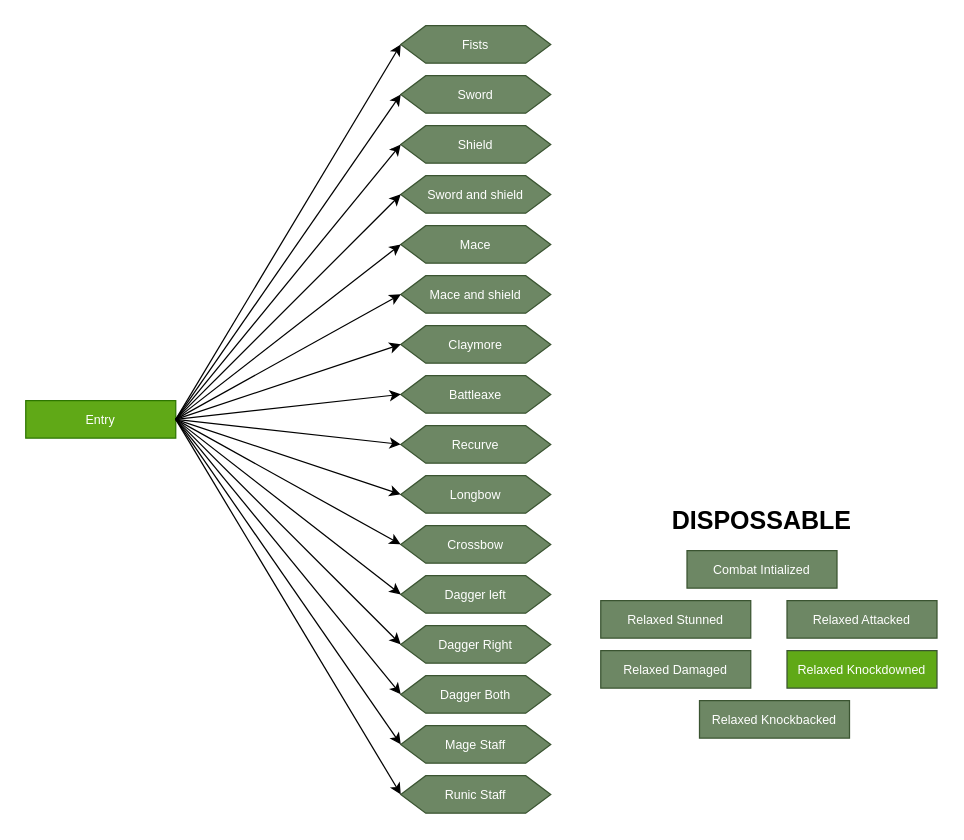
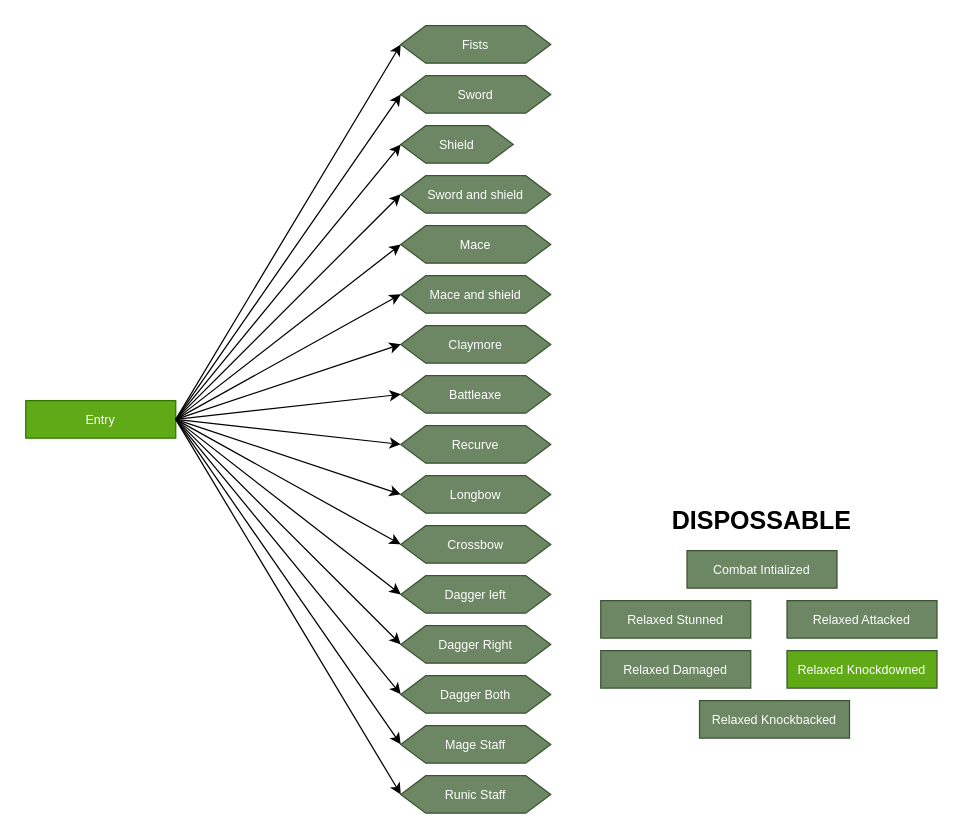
  <mxCell id="0" />
  <mxCell id="1" parent="0" />
  <mxCell id="2" value="Entry" style="rounded=0;whiteSpace=wrap;html=1;strokeColor=#2D7600;fontSize=10;fillColor=#60a917;fontColor=#ffffff;" parent="1" vertex="1"><mxGeometry x="20" y="320" width="120" height="30" as="geometry" /></mxCell>
  <mxCell id="3" value="" style="endArrow=classic;html=1;rounded=0;strokeColor=#000000;fontSize=10;entryX=0;entryY=0.5;entryDx=0;entryDy=0;exitX=1;exitY=0.5;exitDx=0;exitDy=0;" parent="1" source="2" target="11" edge="1"><mxGeometry width="50" height="50" relative="1" as="geometry"><mxPoint x="1019" y="80" as="sourcePoint" /><mxPoint x="1069" y="30" as="targetPoint" /></mxGeometry></mxCell>
  <mxCell id="4" value="Relaxed Damaged" style="rounded=0;whiteSpace=wrap;html=1;strokeColor=#3A5431;fontSize=10;fillColor=#6d8764;fontColor=#ffffff;" parent="1" vertex="1"><mxGeometry x="480" y="520" width="120" height="30" as="geometry" /></mxCell>
  <mxCell id="5" value="Relaxed Attacked" style="rounded=0;whiteSpace=wrap;html=1;strokeColor=#3A5431;fontSize=10;fillColor=#6d8764;fontColor=#ffffff;" parent="1" vertex="1"><mxGeometry x="629" y="480" width="120" height="30" as="geometry" /></mxCell>
  <mxCell id="6" value="Relaxed Stunned" style="rounded=0;whiteSpace=wrap;html=1;strokeColor=#3A5431;fontSize=10;fillColor=#6d8764;fontColor=#ffffff;" parent="1" vertex="1"><mxGeometry x="480" y="480" width="120" height="30" as="geometry" /></mxCell>
  <mxCell id="7" value="Relaxed Knockbacked" style="rounded=0;whiteSpace=wrap;html=1;strokeColor=#3A5431;fontSize=10;fillColor=#6d8764;fontColor=#ffffff;" parent="1" vertex="1"><mxGeometry x="559" y="560" width="120" height="30" as="geometry" /></mxCell>
  <mxCell id="8" value="Relaxed Knockdowned" style="rounded=0;whiteSpace=wrap;html=1;strokeColor=#3A5431;fontSize=10;fillColor=#60a917;fontColor=#ffffff;" parent="1" vertex="1"><mxGeometry x="629" y="520" width="120" height="30" as="geometry" /></mxCell>
  <mxCell id="9" value="Combat Intialized" style="rounded=0;whiteSpace=wrap;html=1;strokeColor=#3A5431;fontSize=10;fillColor=#6d8764;fontColor=#ffffff;" parent="1" vertex="1"><mxGeometry x="549" y="440" width="120" height="30" as="geometry" /></mxCell>
  <mxCell id="10" value="&lt;b&gt;&lt;font style=&quot;font-size: 20px;&quot;&gt;DISPOSSABLE&lt;/font&gt;&lt;/b&gt;" style="text;html=1;strokeColor=none;fillColor=none;align=center;verticalAlign=middle;whiteSpace=wrap;rounded=0;fontSize=10;" parent="1" vertex="1"><mxGeometry x="504" y="400" width="210" height="30" as="geometry" /></mxCell>
  <mxCell id="11" value="Fists" style="shape=hexagon;perimeter=hexagonPerimeter2;whiteSpace=wrap;html=1;fixedSize=1;rounded=0;strokeColor=#3A5431;fontSize=10;fillColor=#6d8764;fontColor=#ffffff;" parent="1" vertex="1"><mxGeometry x="320" y="20" width="120" height="30" as="geometry" /></mxCell>
  <mxCell id="12" value="Sword" style="shape=hexagon;perimeter=hexagonPerimeter2;whiteSpace=wrap;html=1;fixedSize=1;rounded=0;strokeColor=#3A5431;fontSize=10;fillColor=#6d8764;fontColor=#ffffff;" parent="1" vertex="1"><mxGeometry x="320" y="60" width="120" height="30" as="geometry" /></mxCell>
  <mxCell id="13" value="Sword and shield" style="shape=hexagon;perimeter=hexagonPerimeter2;whiteSpace=wrap;html=1;fixedSize=1;rounded=0;strokeColor=#3A5431;fontSize=10;fillColor=#6d8764;fontColor=#ffffff;" parent="1" vertex="1"><mxGeometry x="320" y="140" width="120" height="30" as="geometry" /></mxCell>
- <mxCell id="14" value="Shield" style="shape=hexagon;perimeter=hexagonPerimeter2;whiteSpace=wrap;html=1;fixedSize=1;rounded=0;strokeColor=#3A5431;fontSize=10;fillColor=#6d8764;fontColor=#ffffff;" parent="1" vertex="1"><mxGeometry x="320" y="100" width="120" height="30" as="geometry" /></mxCell>
+ <mxCell id="14" value="Shield" style="shape=hexagon;perimeter=hexagonPerimeter2;whiteSpace=wrap;html=1;fixedSize=1;rounded=0;strokeColor=#3A5431;fontSize=10;fillColor=#6d8764;fontColor=#ffffff;" parent="1" vertex="1"><mxGeometry x="320" y="100" width="90" height="30" as="geometry" /></mxCell>
  <mxCell id="15" value="Mace" style="shape=hexagon;perimeter=hexagonPerimeter2;whiteSpace=wrap;html=1;fixedSize=1;rounded=0;strokeColor=#3A5431;fontSize=10;fillColor=#6d8764;fontColor=#ffffff;" parent="1" vertex="1"><mxGeometry x="320" y="180" width="120" height="30" as="geometry" /></mxCell>
  <mxCell id="16" value="Mace and shield" style="shape=hexagon;perimeter=hexagonPerimeter2;whiteSpace=wrap;html=1;fixedSize=1;rounded=0;strokeColor=#3A5431;fontSize=10;fillColor=#6d8764;fontColor=#ffffff;" parent="1" vertex="1"><mxGeometry x="320" y="220" width="120" height="30" as="geometry" /></mxCell>
  <mxCell id="17" value="Claymore" style="shape=hexagon;perimeter=hexagonPerimeter2;whiteSpace=wrap;html=1;fixedSize=1;rounded=0;strokeColor=#3A5431;fontSize=10;fillColor=#6d8764;fontColor=#ffffff;" parent="1" vertex="1"><mxGeometry x="320" y="260" width="120" height="30" as="geometry" /></mxCell>
  <mxCell id="18" value="Battleaxe" style="shape=hexagon;perimeter=hexagonPerimeter2;whiteSpace=wrap;html=1;fixedSize=1;rounded=0;strokeColor=#3A5431;fontSize=10;fillColor=#6d8764;fontColor=#ffffff;" parent="1" vertex="1"><mxGeometry x="320" y="300" width="120" height="30" as="geometry" /></mxCell>
  <mxCell id="19" value="Recurve" style="shape=hexagon;perimeter=hexagonPerimeter2;whiteSpace=wrap;html=1;fixedSize=1;rounded=0;strokeColor=#3A5431;fontSize=10;fillColor=#6d8764;fontColor=#ffffff;" parent="1" vertex="1"><mxGeometry x="320" y="340" width="120" height="30" as="geometry" /></mxCell>
  <mxCell id="20" value="Longbow" style="shape=hexagon;perimeter=hexagonPerimeter2;whiteSpace=wrap;html=1;fixedSize=1;rounded=0;strokeColor=#3A5431;fontSize=10;fillColor=#6d8764;fontColor=#ffffff;" parent="1" vertex="1"><mxGeometry x="320" y="380" width="120" height="30" as="geometry" /></mxCell>
  <mxCell id="21" value="Crossbow" style="shape=hexagon;perimeter=hexagonPerimeter2;whiteSpace=wrap;html=1;fixedSize=1;rounded=0;strokeColor=#3A5431;fontSize=10;fillColor=#6d8764;fontColor=#ffffff;" parent="1" vertex="1"><mxGeometry x="320" y="420" width="120" height="30" as="geometry" /></mxCell>
  <mxCell id="22" value="Dagger left" style="shape=hexagon;perimeter=hexagonPerimeter2;whiteSpace=wrap;html=1;fixedSize=1;rounded=0;strokeColor=#3A5431;fontSize=10;fillColor=#6d8764;fontColor=#ffffff;" parent="1" vertex="1"><mxGeometry x="320" y="460" width="120" height="30" as="geometry" /></mxCell>
  <mxCell id="23" value="Dagger Right" style="shape=hexagon;perimeter=hexagonPerimeter2;whiteSpace=wrap;html=1;fixedSize=1;rounded=0;strokeColor=#3A5431;fontSize=10;fillColor=#6d8764;fontColor=#ffffff;" parent="1" vertex="1"><mxGeometry x="320" y="500" width="120" height="30" as="geometry" /></mxCell>
  <mxCell id="24" value="Dagger Both" style="shape=hexagon;perimeter=hexagonPerimeter2;whiteSpace=wrap;html=1;fixedSize=1;rounded=0;strokeColor=#3A5431;fontSize=10;fillColor=#6d8764;fontColor=#ffffff;" parent="1" vertex="1"><mxGeometry x="320" y="540" width="120" height="30" as="geometry" /></mxCell>
  <mxCell id="25" value="Mage Staff" style="shape=hexagon;perimeter=hexagonPerimeter2;whiteSpace=wrap;html=1;fixedSize=1;rounded=0;strokeColor=#3A5431;fontSize=10;fillColor=#6d8764;fontColor=#ffffff;" parent="1" vertex="1"><mxGeometry x="320" y="580" width="120" height="30" as="geometry" /></mxCell>
  <mxCell id="26" value="Runic Staff" style="shape=hexagon;perimeter=hexagonPerimeter2;whiteSpace=wrap;html=1;fixedSize=1;rounded=0;strokeColor=#3A5431;fontSize=10;fillColor=#6d8764;fontColor=#ffffff;" parent="1" vertex="1"><mxGeometry x="320" y="620" width="120" height="30" as="geometry" /></mxCell>
  <mxCell id="27" value="" style="endArrow=classic;html=1;rounded=0;strokeColor=#000000;fontSize=10;entryX=0;entryY=0.5;entryDx=0;entryDy=0;exitX=1;exitY=0.5;exitDx=0;exitDy=0;" parent="1" source="2" target="12" edge="1"><mxGeometry width="50" height="50" relative="1" as="geometry"><mxPoint x="150" y="345" as="sourcePoint" /><mxPoint x="330" y="45" as="targetPoint" /></mxGeometry></mxCell>
  <mxCell id="28" value="" style="endArrow=classic;html=1;rounded=0;strokeColor=#000000;fontSize=10;entryX=0;entryY=0.5;entryDx=0;entryDy=0;exitX=1;exitY=0.5;exitDx=0;exitDy=0;" parent="1" source="2" target="13" edge="1"><mxGeometry width="50" height="50" relative="1" as="geometry"><mxPoint x="150" y="345" as="sourcePoint" /><mxPoint x="330" y="85" as="targetPoint" /></mxGeometry></mxCell>
  <mxCell id="29" value="" style="endArrow=classic;html=1;rounded=0;strokeColor=#000000;fontSize=10;entryX=0;entryY=0.5;entryDx=0;entryDy=0;exitX=1;exitY=0.5;exitDx=0;exitDy=0;" parent="1" source="2" target="14" edge="1"><mxGeometry width="50" height="50" relative="1" as="geometry"><mxPoint x="150" y="345" as="sourcePoint" /><mxPoint x="330" y="125" as="targetPoint" /></mxGeometry></mxCell>
  <mxCell id="30" value="" style="endArrow=classic;html=1;rounded=0;strokeColor=#000000;fontSize=10;entryX=0;entryY=0.5;entryDx=0;entryDy=0;exitX=1;exitY=0.5;exitDx=0;exitDy=0;" parent="1" source="2" target="15" edge="1"><mxGeometry width="50" height="50" relative="1" as="geometry"><mxPoint x="150" y="345" as="sourcePoint" /><mxPoint x="330" y="165" as="targetPoint" /></mxGeometry></mxCell>
  <mxCell id="31" value="" style="endArrow=classic;html=1;rounded=0;strokeColor=#000000;fontSize=10;entryX=0;entryY=0.5;entryDx=0;entryDy=0;exitX=1;exitY=0.5;exitDx=0;exitDy=0;" parent="1" source="2" target="16" edge="1"><mxGeometry width="50" height="50" relative="1" as="geometry"><mxPoint x="150" y="345" as="sourcePoint" /><mxPoint x="330" y="205" as="targetPoint" /></mxGeometry></mxCell>
  <mxCell id="32" value="" style="endArrow=classic;html=1;rounded=0;strokeColor=#000000;fontSize=10;entryX=0;entryY=0.5;entryDx=0;entryDy=0;exitX=1;exitY=0.5;exitDx=0;exitDy=0;" parent="1" source="2" target="17" edge="1"><mxGeometry width="50" height="50" relative="1" as="geometry"><mxPoint x="150" y="345" as="sourcePoint" /><mxPoint x="330" y="245" as="targetPoint" /></mxGeometry></mxCell>
  <mxCell id="33" value="" style="endArrow=classic;html=1;rounded=0;strokeColor=#000000;fontSize=10;entryX=0;entryY=0.5;entryDx=0;entryDy=0;exitX=1;exitY=0.5;exitDx=0;exitDy=0;" parent="1" source="2" target="18" edge="1"><mxGeometry width="50" height="50" relative="1" as="geometry"><mxPoint x="170" y="340" as="sourcePoint" /><mxPoint x="330" y="285" as="targetPoint" /></mxGeometry></mxCell>
  <mxCell id="34" value="" style="endArrow=classic;html=1;rounded=0;strokeColor=#000000;fontSize=10;entryX=0;entryY=0.5;entryDx=0;entryDy=0;exitX=1;exitY=0.5;exitDx=0;exitDy=0;" parent="1" source="2" target="19" edge="1"><mxGeometry width="50" height="50" relative="1" as="geometry"><mxPoint x="160" y="360" as="sourcePoint" /><mxPoint x="330" y="325" as="targetPoint" /></mxGeometry></mxCell>
  <mxCell id="35" value="" style="endArrow=classic;html=1;rounded=0;strokeColor=#000000;fontSize=10;entryX=0;entryY=0.5;entryDx=0;entryDy=0;exitX=1;exitY=0.5;exitDx=0;exitDy=0;" parent="1" source="2" target="20" edge="1"><mxGeometry width="50" height="50" relative="1" as="geometry"><mxPoint x="150" y="345" as="sourcePoint" /><mxPoint x="330" y="365" as="targetPoint" /></mxGeometry></mxCell>
  <mxCell id="36" value="" style="endArrow=classic;html=1;rounded=0;strokeColor=#000000;fontSize=10;entryX=0;entryY=0.5;entryDx=0;entryDy=0;exitX=1;exitY=0.5;exitDx=0;exitDy=0;" parent="1" source="2" target="21" edge="1"><mxGeometry width="50" height="50" relative="1" as="geometry"><mxPoint x="150" y="345" as="sourcePoint" /><mxPoint x="330" y="405" as="targetPoint" /></mxGeometry></mxCell>
  <mxCell id="37" value="" style="endArrow=classic;html=1;rounded=0;strokeColor=#000000;fontSize=10;entryX=0;entryY=0.5;entryDx=0;entryDy=0;exitX=1;exitY=0.5;exitDx=0;exitDy=0;" parent="1" source="2" target="22" edge="1"><mxGeometry width="50" height="50" relative="1" as="geometry"><mxPoint x="150" y="345" as="sourcePoint" /><mxPoint x="330" y="445" as="targetPoint" /></mxGeometry></mxCell>
  <mxCell id="38" value="" style="endArrow=classic;html=1;rounded=0;strokeColor=#000000;fontSize=10;entryX=0;entryY=0.5;entryDx=0;entryDy=0;exitX=1;exitY=0.5;exitDx=0;exitDy=0;" parent="1" source="2" target="23" edge="1"><mxGeometry width="50" height="50" relative="1" as="geometry"><mxPoint x="150" y="345" as="sourcePoint" /><mxPoint x="330" y="485" as="targetPoint" /></mxGeometry></mxCell>
  <mxCell id="39" value="" style="endArrow=classic;html=1;rounded=0;strokeColor=#000000;fontSize=10;entryX=0;entryY=0.5;entryDx=0;entryDy=0;exitX=1;exitY=0.5;exitDx=0;exitDy=0;" parent="1" source="2" target="24" edge="1"><mxGeometry width="50" height="50" relative="1" as="geometry"><mxPoint x="150" y="345" as="sourcePoint" /><mxPoint x="330" y="525" as="targetPoint" /></mxGeometry></mxCell>
  <mxCell id="40" value="" style="endArrow=classic;html=1;rounded=0;strokeColor=#000000;fontSize=10;entryX=0;entryY=0.5;entryDx=0;entryDy=0;exitX=1;exitY=0.5;exitDx=0;exitDy=0;" parent="1" source="2" target="25" edge="1"><mxGeometry width="50" height="50" relative="1" as="geometry"><mxPoint x="150" y="345" as="sourcePoint" /><mxPoint x="330" y="565" as="targetPoint" /></mxGeometry></mxCell>
  <mxCell id="41" value="" style="endArrow=classic;html=1;rounded=0;strokeColor=#000000;fontSize=10;entryX=0;entryY=0.5;entryDx=0;entryDy=0;exitX=1;exitY=0.5;exitDx=0;exitDy=0;" parent="1" source="2" target="26" edge="1"><mxGeometry width="50" height="50" relative="1" as="geometry"><mxPoint x="150" y="345" as="sourcePoint" /><mxPoint x="330" y="605" as="targetPoint" /></mxGeometry></mxCell>
